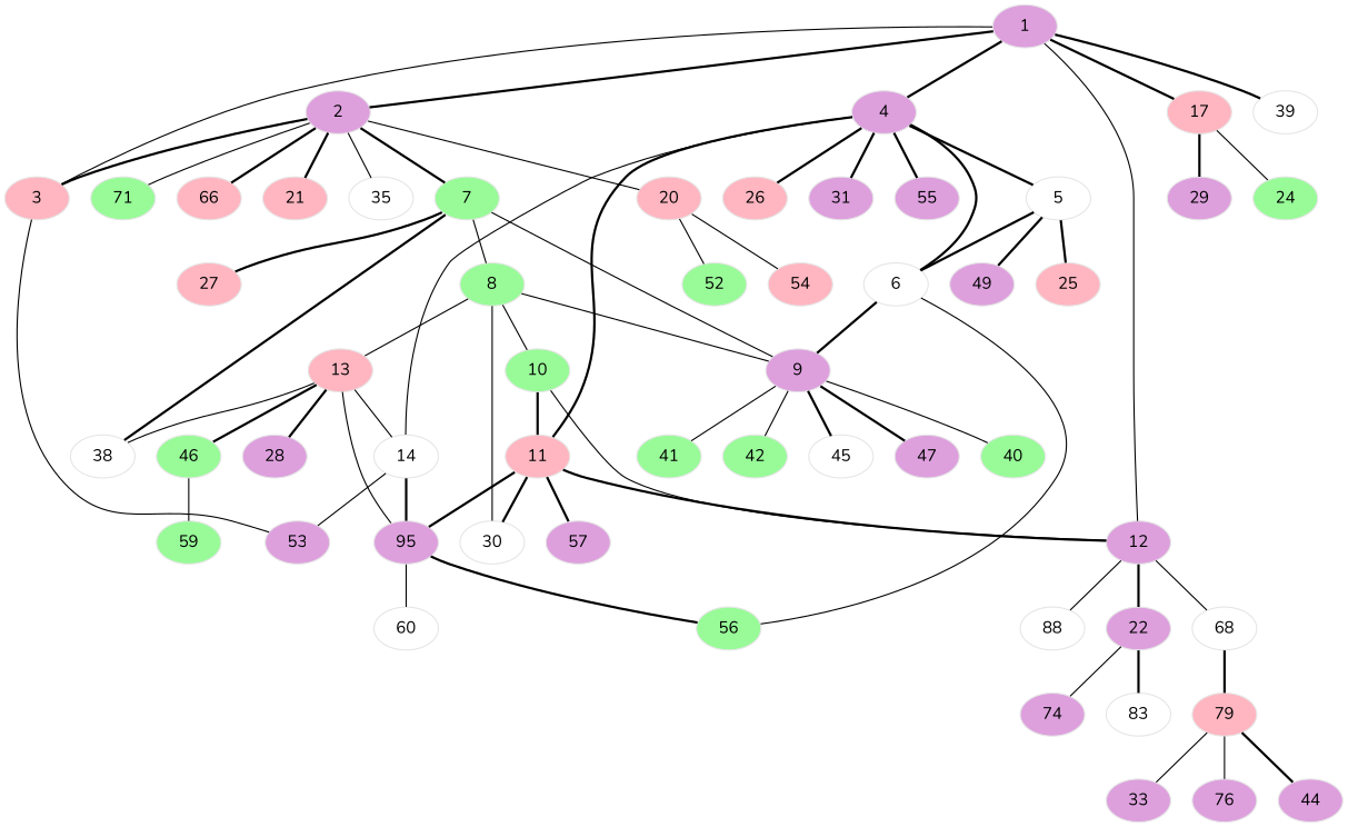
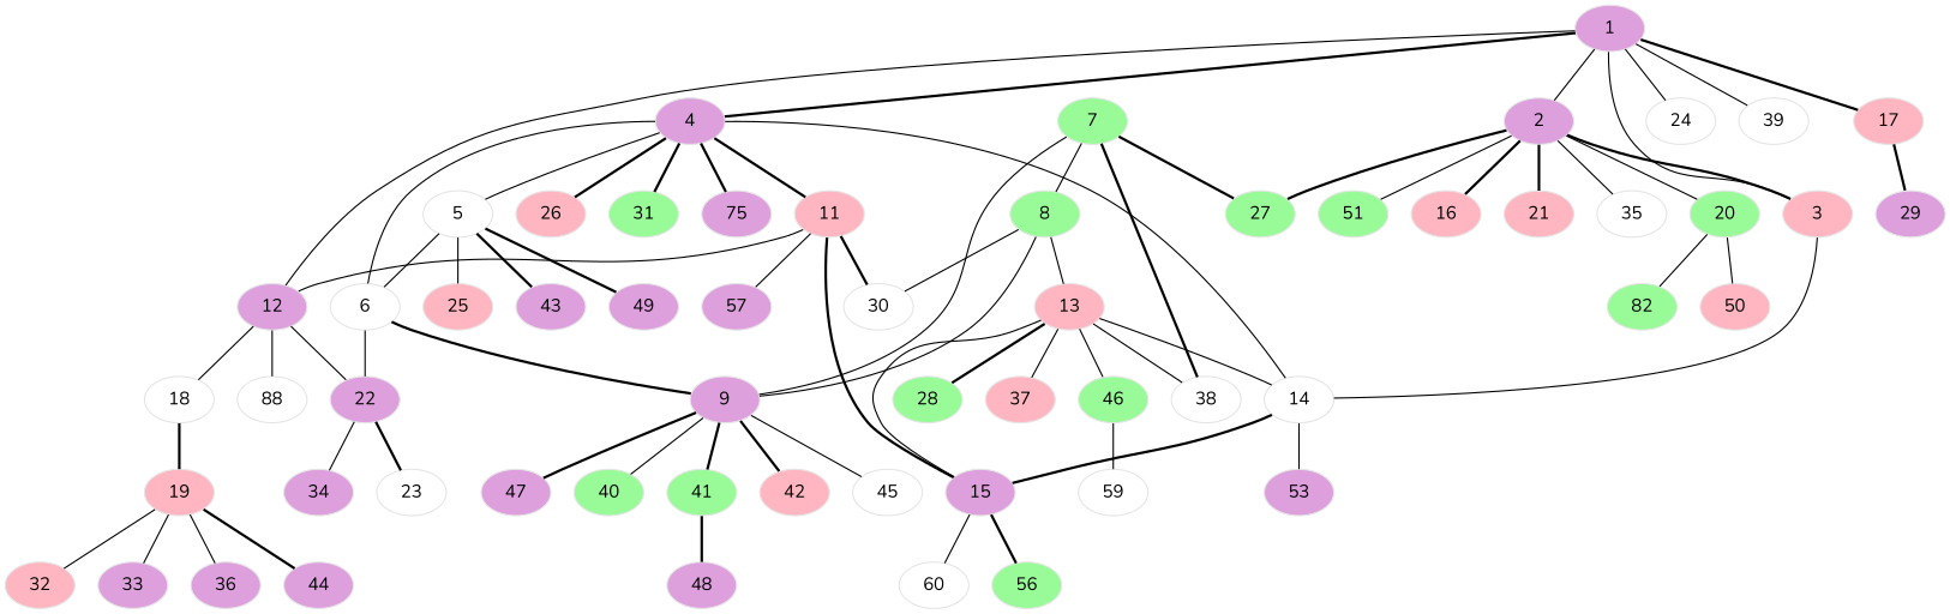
  graph {
    fontname=Nunito
    node [color=gray90 fillcolor=plum fontname=Nunito style=filled]
    edge [fontname=Nunito style=solid]
    1
    2
    3 [fillcolor=lightpink]
    4
    12
    17 [fillcolor=lightpink]
-   24 [fillcolor=palegreen]
+   24 [fillcolor=white]
    39 [fillcolor=white]
    7 [fillcolor=palegreen]
-   16 [fillcolor=lightpink label=66]
-   20 [fillcolor=lightpink]
+   16 [fillcolor=lightpink]
+   20 [fillcolor=palegreen]
    21 [fillcolor=lightpink]
    35 [fillcolor=white]
-   51 [fillcolor=palegreen label=71]
+   51 [fillcolor=palegreen]
    14 [fillcolor=white]
    5 [fillcolor=white]
    6 [fillcolor=white]
    11 [fillcolor=lightpink]
    26 [fillcolor=lightpink]
-   31
-   55
+   31 [fillcolor=palegreen]
+   55 [label=75]
    22
-   18 [fillcolor=white label=68]
+   18 [fillcolor=white]
    n24 [fillcolor=white label=88]
    29
    9
    8 [fillcolor=palegreen]
-   27 [fillcolor=lightpink]
+   27 [fillcolor=palegreen]
    38 [fillcolor=white]
-   50 [fillcolor=lightpink label=54]
-   52 [fillcolor=palegreen]
-   15 [label=95]
+   50 [fillcolor=lightpink]
+   52 [fillcolor=palegreen label=82]
+   15
    53
    25 [fillcolor=lightpink]
+   43
    49
    30 [fillcolor=white]
    57
    40 [fillcolor=palegreen]
    41 [fillcolor=palegreen]
-   42 [fillcolor=palegreen]
+   42 [fillcolor=lightpink]
    45 [fillcolor=white]
    47
-   23 [fillcolor=white label=83]
-   34 [label=74]
-   10 [fillcolor=palegreen]
+   23 [fillcolor=white]
+   34
    13 [fillcolor=lightpink]
-   28
+   28 [fillcolor=palegreen]
+   37 [fillcolor=lightpink]
    46 [fillcolor=palegreen]
+   48
    56 [fillcolor=palegreen]
    60 [fillcolor=white]
-   19 [fillcolor=lightpink label=79]
-   59 [fillcolor=palegreen]
+   19 [fillcolor=lightpink]
+   59 [fillcolor=white]
+   32 [fillcolor=lightpink]
    33
-   36 [label=76]
+   36
    44
-   1 -- 2 [style=bold]
+   1 -- 2
    1 -- 3
    1 -- 4 [style=bold]
    1 -- 12
    1 -- 17 [style=bold]
-   17 -- 24
-   1 -- 39 [style=bold]
+   1 -- 24
+   1 -- 39
    2 -- 3 [style=bold]
-   2 -- 7 [style=bold]
+   2 -- 27 [style=bold]
    2 -- 16 [style=bold]
    2 -- 20
    2 -- 21 [style=bold]
    2 -- 35
    2 -- 51
-   3 -- 53
+   3 -- 14
    4 -- 14
-   4 -- 5 [style=bold]
-   4 -- 6 [style=bold]
+   4 -- 5
+   4 -- 6
    4 -- 11 [style=bold]
    4 -- 26 [style=bold]
    4 -- 31 [style=bold]
    4 -- 55 [style=bold]
-   12 -- 22 [style=bold]
+   12 -- 22
    12 -- 18
    12 -- n24
    17 -- 29 [style=bold]
    7 -- 9
    7 -- 8
    7 -- 27 [style=bold]
    7 -- 38 [style=bold]
    20 -- 50
    20 -- 52
    14 -- 15 [style=bold]
    14 -- 53
-   5 -- 6 [style=bold]
-   5 -- 25 [style=bold]
+   5 -- 6
+   5 -- 25
+   5 -- 43 [style=bold]
    5 -- 49 [style=bold]
-   6 -- 56
+   6 -- 22
    6 -- 9 [style=bold]
-   11 -- 12 [style=bold]
+   11 -- 12
    11 -- 15 [style=bold]
    11 -- 30 [style=bold]
-   11 -- 57 [style=bold]
+   11 -- 57
    22 -- 23 [style=bold]
    22 -- 34
    18 -- 19 [style=bold]
    9 -- 40
-   9 -- 41
-   9 -- 42
-   9 -- 45 [style=bold]
+   9 -- 41 [style=bold]
+   9 -- 42 [style=bold]
+   9 -- 45
    9 -- 47 [style=bold]
    8 -- 9
    8 -- 30
-   8 -- 10
    8 -- 13
    15 -- 56 [style=bold]
    15 -- 60
-   10 -- 12
-   10 -- 11 [style=bold]
+   41 -- 48 [style=bold]
    13 -- 14
    13 -- 38
    13 -- 15
    13 -- 28 [style=bold]
-   13 -- 46 [style=bold]
+   13 -- 37
+   13 -- 46
    46 -- 59
+   19 -- 32
    19 -- 33
    19 -- 36
    19 -- 44 [style=bold]
  }
